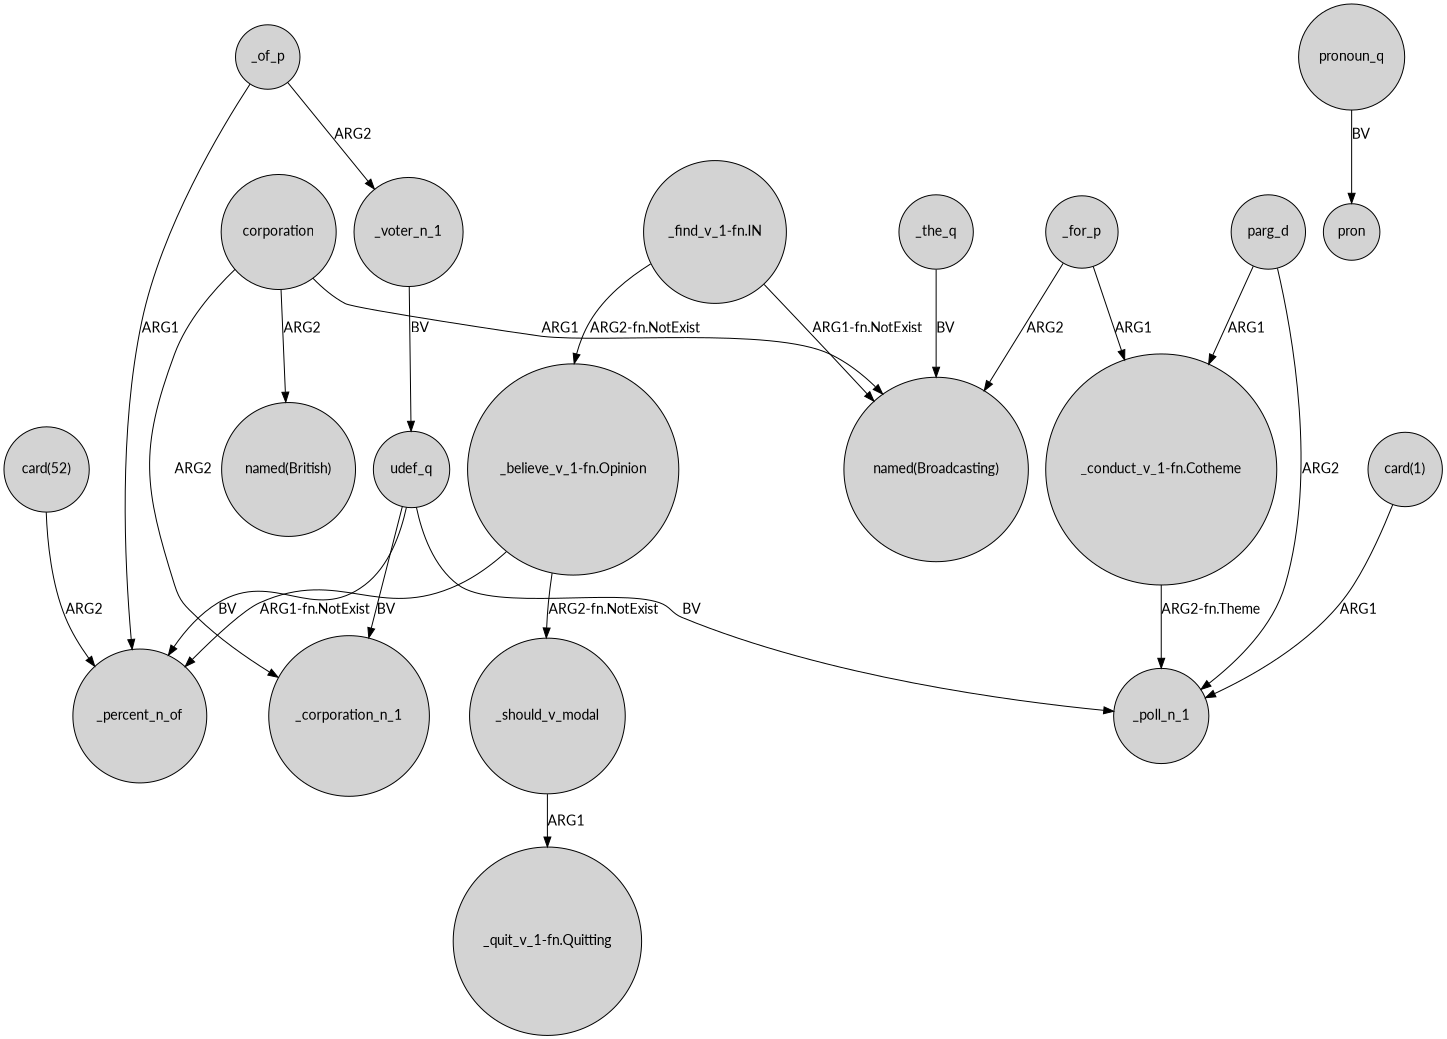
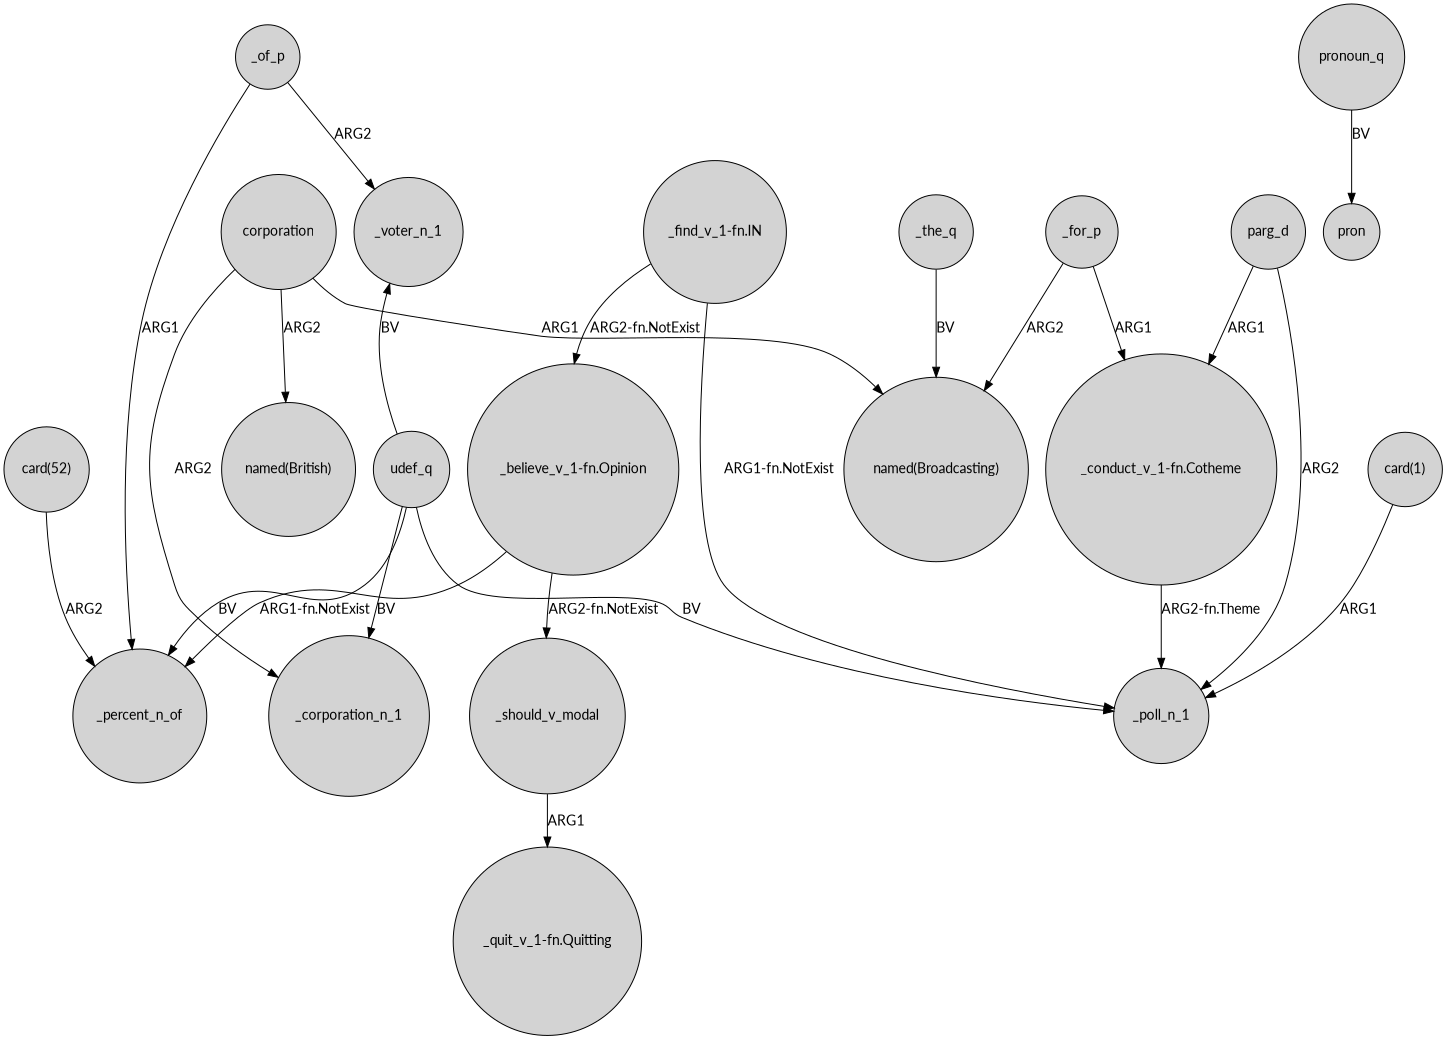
  digraph {
    fontname=Lato
    node [fontname=Lato shape=circle style=filled]
    edge [fontname=Lato]
    "_believe_v_1-fn.Opinion"
    _should_v_modal
    _percent_n_of
    "_quit_v_1-fn.Quitting"
    n5 [label=corporation]
    "named(British)"
    "named(Broadcasting)"
    _corporation_n_1
    "card(52)"
    parg_d
    "_conduct_v_1-fn.Cotheme"
    _poll_n_1
    "card(1)"
    _for_p
    _of_p
    _voter_n_1
    "_find_v_1-fn.IN"
    udef_q
    pronoun_q
    pron
    _the_q
    "_believe_v_1-fn.Opinion" -> _should_v_modal [label="ARG2-fn.NotExist"]
    "_believe_v_1-fn.Opinion" -> _percent_n_of [label="ARG1-fn.NotExist"]
    _should_v_modal -> "_quit_v_1-fn.Quitting" [label=ARG1]
    n5 -> "named(British)" [label=ARG2]
    n5 -> "named(Broadcasting)" [label=ARG1]
    n5 -> _corporation_n_1 [label=ARG2]
    "card(52)" -> _percent_n_of [label=ARG2]
    parg_d -> "_conduct_v_1-fn.Cotheme" [label=ARG1]
    parg_d -> _poll_n_1 [label=ARG2]
    "_conduct_v_1-fn.Cotheme" -> _poll_n_1 [label="ARG2-fn.Theme"]
    "card(1)" -> _poll_n_1 [label=ARG1]
    _for_p -> "named(Broadcasting)" [label=ARG2]
    _for_p -> "_conduct_v_1-fn.Cotheme" [label=ARG1]
    _of_p -> _percent_n_of [label=ARG1]
    _of_p -> _voter_n_1 [label=ARG2]
    "_find_v_1-fn.IN" -> "_believe_v_1-fn.Opinion" [label="ARG2-fn.NotExist"]
-   "_find_v_1-fn.IN" -> "named(Broadcasting)" [label="ARG1-fn.NotExist"]
+   "_find_v_1-fn.IN" -> _poll_n_1 [label="ARG1-fn.NotExist"]
    udef_q -> _percent_n_of [label=BV]
    udef_q -> _corporation_n_1 [label=BV]
    udef_q -> _poll_n_1 [label=BV]
-   _voter_n_1 -> udef_q [label=BV]
+   udef_q -> _voter_n_1 [label=BV]
    pronoun_q -> pron [label=BV]
    _the_q -> "named(Broadcasting)" [label=BV]
  }
